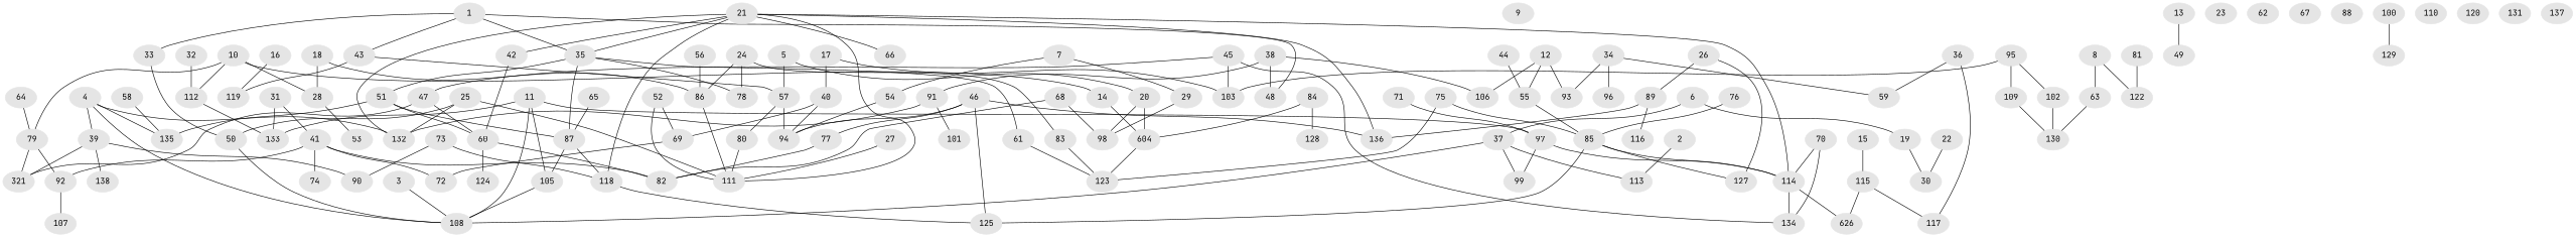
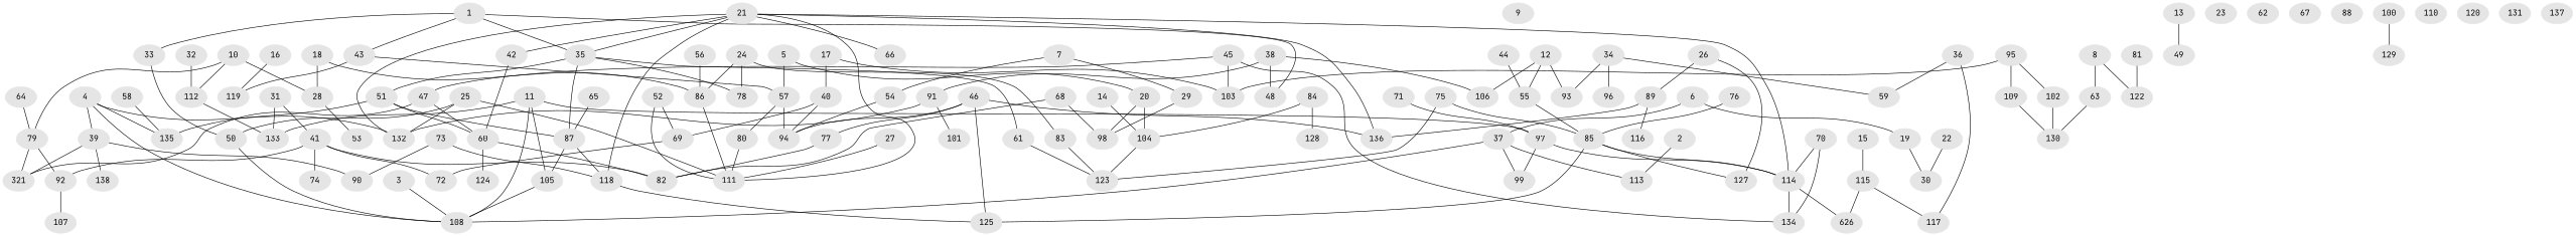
  graph {
    fontname="JetBrains Mono"
    node [color=gray90 fontname="JetBrains Mono" style=filled]
    edge [fontname="JetBrains Mono"]
    1
    33
    35
    43
    48
    50
    78
    51
    61
    87
    57
    119
    2
    113
    3
    108
    45
    103
    47
    134
    4
    39
    132
    135
    90
    n26 [label=321]
    138
    5
    20
-   104 [label=604]
+   104
    98
    94
    80
    6
    19
    37
    30
    99
    7
    29
    54
    8
    63
    122
    130
    9
    10
    14
    28
    79
    112
    53
    92
    133
    11
    97
    105
    114
    12
    55
    93
    106
    85
    13
    49
    123
    15
    115
    117
    n70 [label=626]
    16
    17
    40
    69
    18
    86
    111
    21
    42
    66
    118
    136
    60
    125
    22
    23
    24
    83
    25
    26
    89
    127
    116
    27
    31
    41
    72
    74
    82
    32
    34
    59
    96
    36
    38
    91
    101
    107
    124
    44
    46
    77
    52
    56
    58
    62
    64
    65
    67
    68
    70
    71
    73
    75
    76
    81
    84
    128
    88
    95
    102
    109
    100
    129
    110
    120
    131
    137
    1 -- 33
    1 -- 35
    1 -- 43
    1 -- 48
    33 -- 50
    35 -- 78
    35 -- 51
    35 -- 61
    35 -- 87
    43 -- 57
    43 -- 119
    50 -- 108
    51 -- 87
    51 -- 135
    51 -- 60
    61 -- 123
    87 -- 105
    87 -- 118
    57 -- 94
    57 -- 80
    2 -- 113
    3 -- 108
    45 -- 103
    45 -- 47
    45 -- 134
    47 -- n26
    47 -- 60
    4 -- 108
    4 -- 39
    4 -- 132
    4 -- 135
    39 -- 90
    39 -- n26
    39 -- 138
    5 -- 57
    5 -- 20
    20 -- 104
    20 -- 98
    104 -- 123
    80 -- 111
    6 -- 19
    6 -- 37
    19 -- 30
    37 -- 113
    37 -- 108
    37 -- 99
    7 -- 29
    7 -- 54
    29 -- 98
    54 -- 94
    8 -- 63
    8 -- 122
    63 -- 130
-   10 -- 14
    10 -- 28
    10 -- 79
    10 -- 112
    14 -- 104
    28 -- 53
    79 -- n26
    79 -- 92
    112 -- 133
    92 -- 107
    11 -- 108
    11 -- 133
    11 -- 97
    11 -- 105
    97 -- 99
    97 -- 114
    105 -- 108
    114 -- 134
    114 -- n70
    12 -- 55
    12 -- 93
    12 -- 106
    55 -- 85
    85 -- 114
    85 -- 125
    85 -- 127
    13 -- 49
    15 -- 115
    115 -- 117
    115 -- n70
    16 -- 119
    17 -- 103
    17 -- 40
    40 -- 94
    40 -- 69
    69 -- 72
    18 -- 28
    18 -- 86
    86 -- 111
    21 -- 35
    21 -- 132
    21 -- 114
    21 -- 111
    21 -- 42
    21 -- 66
    21 -- 118
    21 -- 136
    42 -- 60
    118 -- 125
    60 -- 82
    60 -- 124
    22 -- 30
    24 -- 78
    24 -- 86
    24 -- 83
    83 -- 123
    25 -- 50
    25 -- 132
    25 -- 111
    26 -- 89
    26 -- 127
    89 -- 136
    89 -- 116
    27 -- 111
    31 -- 133
    31 -- 41
    41 -- 92
    41 -- 72
    41 -- 74
    41 -- 82
    32 -- 112
    34 -- 93
    34 -- 59
    34 -- 96
    36 -- 117
    36 -- 59
    38 -- 48
    38 -- 106
    38 -- 91
    91 -- 132
    91 -- 101
    44 -- 55
    46 -- 94
    46 -- 136
    46 -- 125
    46 -- 77
    77 -- 82
    52 -- 69
    52 -- 111
    56 -- 86
    58 -- 135
    64 -- 79
    65 -- 87
    68 -- 98
    68 -- 82
    70 -- 134
    70 -- 114
    71 -- 97
    73 -- 90
    73 -- 118
    75 -- 85
    75 -- 123
    76 -- 85
    81 -- 122
    84 -- 104
    84 -- 128
    95 -- 103
    95 -- 102
    95 -- 109
    102 -- 130
    109 -- 130
    100 -- 129
  }
